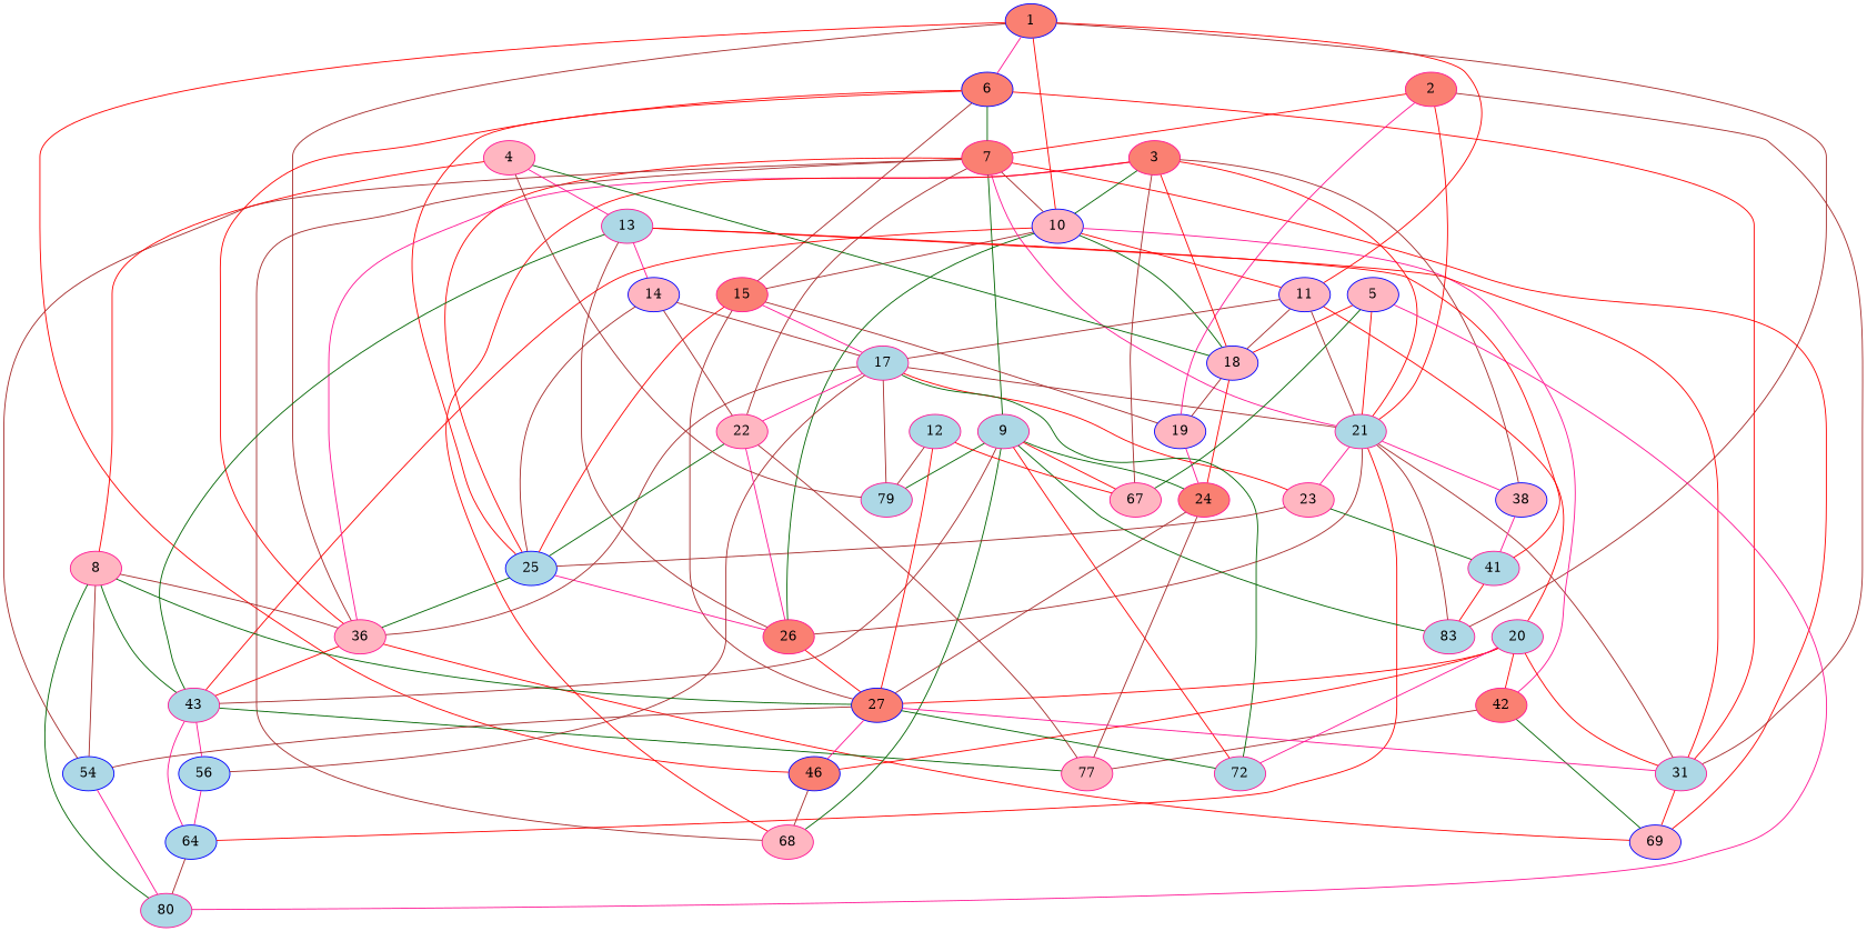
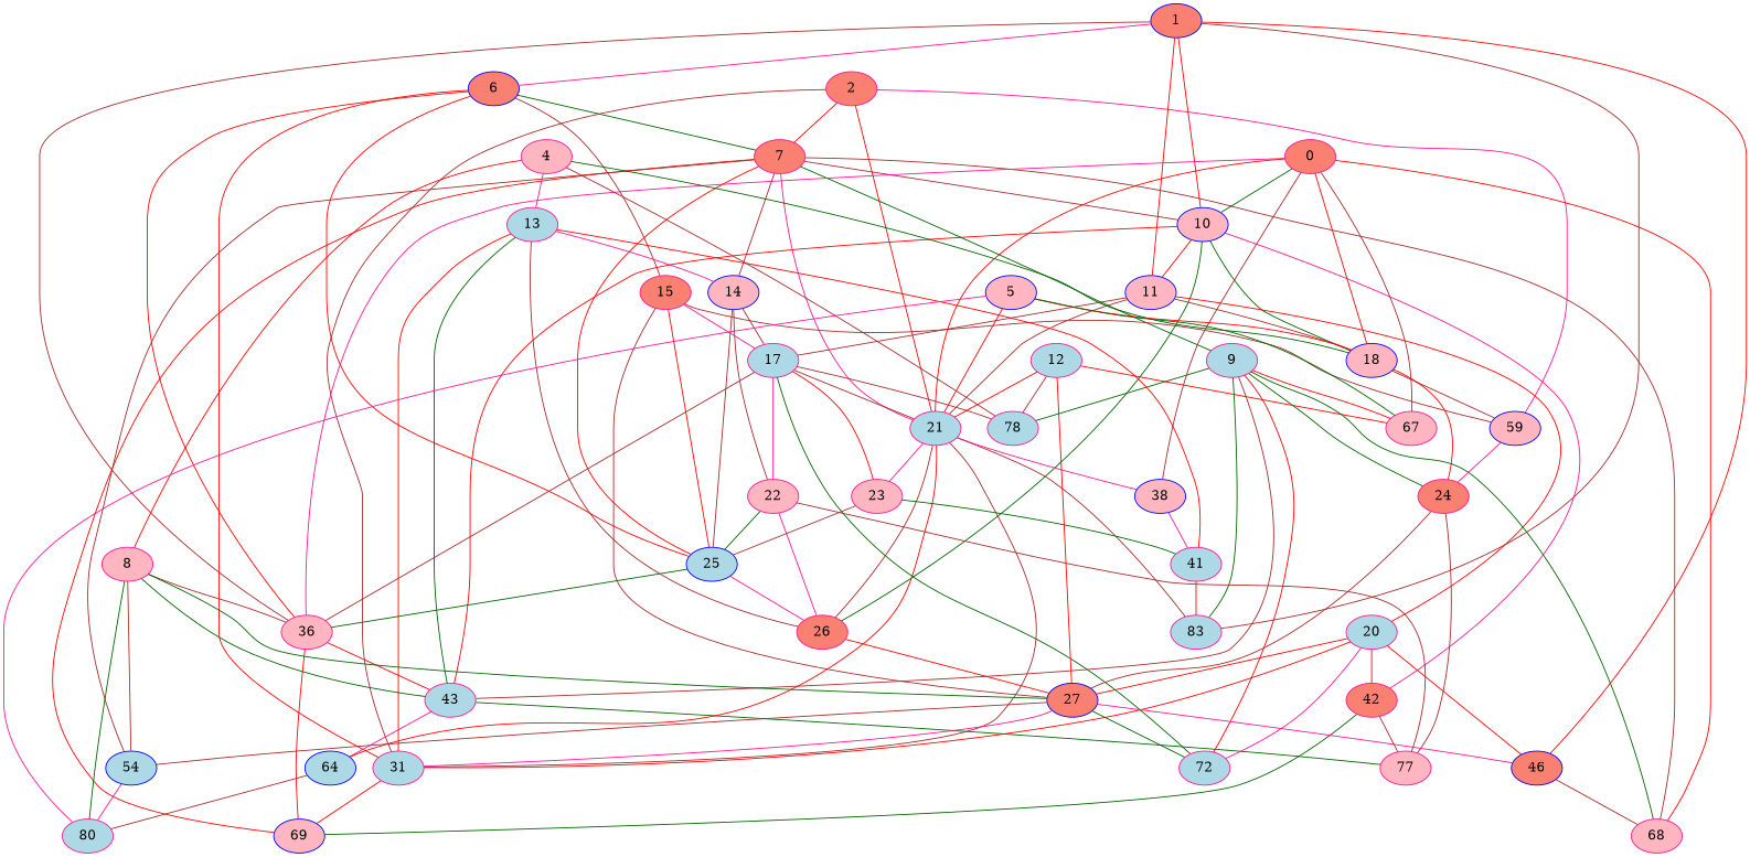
  graph {
    node [color=deeppink fillcolor=lightblue style=filled]
    edge [color=brown]
    1 [color=blue fillcolor=salmon super="+83"]
    6 [color=blue fillcolor=salmon super="+28"]
    10 [color=blue fillcolor=lightpink super="+51+59"]
    11 [color=blue fillcolor=lightpink super="+30"]
    36 [fillcolor=lightpink super="+70+87"]
    46 [color=blue fillcolor=salmon]
    n7 [label=83]
    7 [fillcolor=salmon super="+53+16"]
    31 [super="+82+45"]
    15 [fillcolor=salmon super="+62"]
    25 [color=blue super="+58"]
    18 [color=blue fillcolor=lightpink super="+48+57"]
    43 [super="+49"]
    26 [fillcolor=salmon super="+34"]
    42 [fillcolor=salmon]
    21 [super="+73+32"]
    17 [super="+47+88+39+52"]
    20 [super="+44"]
    69 [color=blue fillcolor=lightpink]
    68 [fillcolor=lightpink]
    9 [super="+35+33"]
    22 [fillcolor=lightpink super="+86"]
    54 [color=blue]
    2 [fillcolor=salmon]
-   19 [color=blue fillcolor=lightpink]
+   19 [color=blue fillcolor=lightpink label=59]
    24 [fillcolor=salmon super="+55"]
    38 [color=blue fillcolor=lightpink]
    23 [fillcolor=lightpink]
    64 [color=blue]
-   3 [fillcolor=salmon super="+50+63"]
+   3 [fillcolor=salmon super="+50+63" label=0]
    67 [fillcolor=lightpink]
    41
    8 [fillcolor=lightpink super="+37"]
    80
    27 [color=blue fillcolor=salmon super="+66"]
    4 [fillcolor=lightpink]
    13 [super="+78"]
-   79
+   79 [label=78]
    14 [color=blue fillcolor=lightpink]
    5 [color=blue fillcolor=lightpink]
    72
    77 [fillcolor=lightpink]
-   56 [color=blue]
    12
    1 -- 6 [color=deeppink]
    1 -- 10 [color=red]
    1 -- 11 [color=red]
    1 -- 36
    1 -- 46 [color=red]
    1 -- n7
    6 -- 36 [color=red]
    6 -- 7 [color=darkgreen weight=2]
    6 -- 31 [color=red weight=2]
    6 -- 15
    6 -- 25 [color=red]
    10 -- 11 [color=red]
-   10 -- 15
    10 -- 18 [color=darkgreen]
    10 -- 43 [color=red]
    10 -- 26 [color=darkgreen]
    10 -- 42 [color=deeppink]
    11 -- 18
    11 -- 21
    11 -- 17
    11 -- 20 [color=red]
    36 -- 43 [color=red]
    36 -- 69 [color=red]
    46 -- 68
    7 -- 10 [weight=2]
    7 -- 25 [color=red]
    7 -- 21 [color=deeppink]
    7 -- 69 [color=red]
    7 -- 68
    7 -- 9 [color=darkgreen]
-   7 -- 22
+   7 -- 14
    7 -- 54
    31 -- 69 [color=red]
    15 -- 25 [color=red]
    15 -- 17 [color=deeppink]
    15 -- 19
    15 -- 27
    25 -- 36 [color=darkgreen]
    25 -- 26 [color=deeppink]
    18 -- 19
    18 -- 24 [color=red weight=2]
    43 -- 64 [color=deeppink]
    43 -- 77 [color=darkgreen]
-   43 -- 56 [color=deeppink]
    26 -- 27 [color=red]
    42 -- 69 [color=darkgreen]
    42 -- 77
    21 -- n7
    21 -- 31
    21 -- 26
    21 -- 38 [color=deeppink]
    21 -- 23 [color=deeppink]
    21 -- 64 [color=red]
    17 -- 36
    17 -- 21 [weight=2]
    17 -- 22 [color=deeppink]
    17 -- 23 [color=red]
    17 -- 79
    17 -- 72 [color=darkgreen]
-   17 -- 56 [weight=2]
    20 -- 46 [color=red]
    20 -- 31 [color=red]
    20 -- 42 [color=red]
    20 -- 27 [color=red]
    20 -- 72 [color=deeppink]
    9 -- n7 [color=darkgreen]
    9 -- 43
    9 -- 68 [color=darkgreen]
    9 -- 24 [color=darkgreen]
    9 -- 67 [color=red]
    9 -- 79 [color=darkgreen]
    9 -- 72 [color=red]
    22 -- 25 [color=darkgreen]
    22 -- 26 [color=deeppink]
    22 -- 77
    54 -- 80 [color=deeppink]
    2 -- 7 [color=red]
    2 -- 31
    2 -- 21 [color=red]
    2 -- 19 [color=deeppink]
    19 -- 24 [color=deeppink]
    24 -- 27
    24 -- 77
    38 -- 41 [color=deeppink]
    23 -- 25
    23 -- 41 [color=darkgreen]
    64 -- 80
    3 -- 10 [color=darkgreen]
    3 -- 36 [color=deeppink]
    3 -- 18 [color=red]
    3 -- 21 [color=red]
    3 -- 68 [color=red]
    3 -- 38 [weight=2]
    3 -- 67
    41 -- n7 [color=red]
    8 -- 36
    8 -- 43 [color=darkgreen]
    8 -- 54
    8 -- 80 [color=darkgreen]
    8 -- 27 [color=darkgreen]
    27 -- 46 [color=deeppink]
    27 -- 31 [color=deeppink]
    27 -- 54
    27 -- 72 [color=darkgreen]
    4 -- 18 [color=darkgreen]
    4 -- 8 [color=red]
    4 -- 13 [color=deeppink]
    4 -- 79
    13 -- 31 [color=red]
    13 -- 43 [color=darkgreen]
    13 -- 26
    13 -- 41 [color=red]
    13 -- 14 [color=deeppink]
    14 -- 25
    14 -- 17
    14 -- 22
    5 -- 18 [color=red]
    5 -- 21 [color=red]
    5 -- 67 [color=darkgreen]
    5 -- 80 [color=deeppink]
-   56 -- 64 [color=deeppink]
+   12 -- 21 [color=red]
    12 -- 67 [color=red]
    12 -- 27 [color=red]
    12 -- 79
  }
